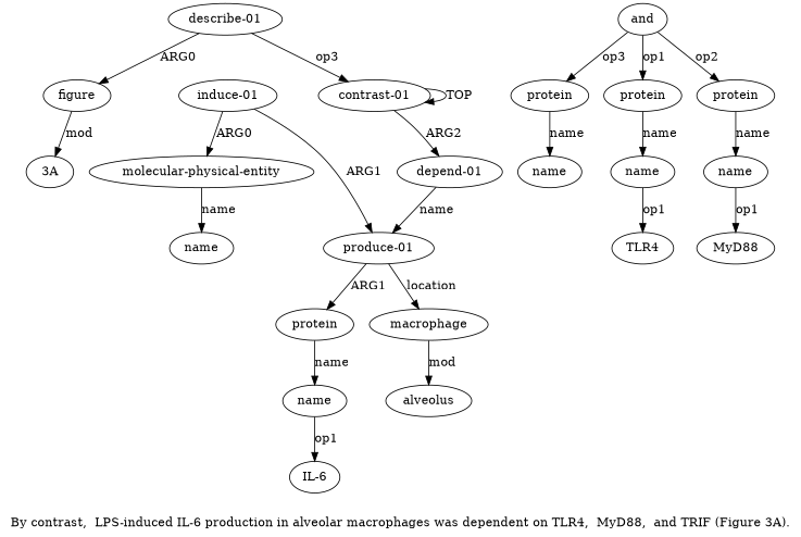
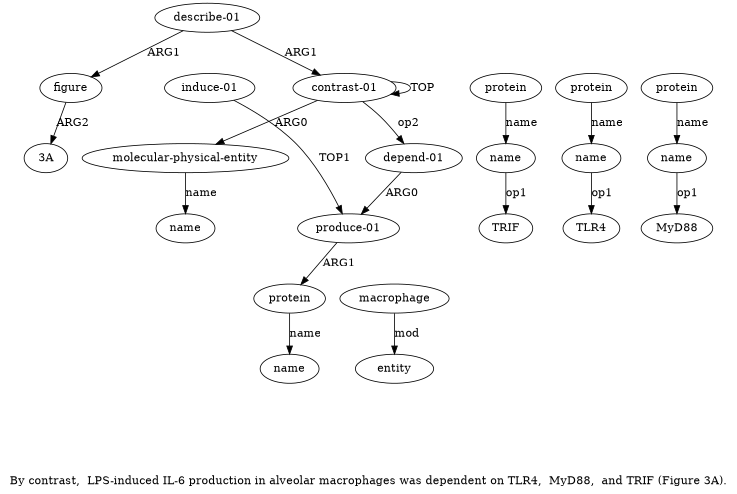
  digraph {
    label="By contrast,  LPS-induced IL-6 production in alveolar macrophages was dependent on TLR4,  MyD88,  and TRIF (Figure 3A)."
    node [color=black gold_ind=-1 gold_label=name test_ind=-1 test_label=name]
    edge [color=black gold_label=name test_label=name]
    n1 [gold_label="3A" label="3A" test_label="3A"]
-   n3 [gold_label="IL-6" label="IL-6" test_label="IL-6"]
+   n2 [gold_label=TRIF label=TRIF test_label=TRIF]
    n4 [gold_ind=15 gold_label=protein label=protein test_ind=15 test_label=protein]
    n5 [gold_ind=16 label=name test_ind=16]
    n6 [gold_ind=14 label=name test_ind=14]
    n7 [gold_label=MyD88 label=MyD88 test_label=MyD88]
    n8 [gold_ind=17 gold_label="describe-01" label="describe-01" test_ind=17 test_label="describe-01"]
    n9 [gold_ind=18 gold_label=figure label=figure test_ind=18 test_label=figure]
    n10 [gold_ind=0 gold_label="contrast-01" label="contrast-01" test_ind=0 test_label="contrast-01"]
    n11 [gold_ind=1 gold_label="depend-01" label="depend-01" test_ind=1 test_label="depend-01"]
    n12 [gold_ind=2 gold_label="produce-01" label="produce-01" test_ind=2 test_label="produce-01"]
    n13 [gold_ind=11 gold_label=protein label=protein test_ind=11 test_label=protein]
    n14 [gold_ind=12 label=name test_ind=12]
    n15 [gold_label=TLR4 label=TLR4 test_label=TLR4]
-   n16 [gold_ind=10 gold_label=and label=and test_ind=10 test_label=and]
    n17 [gold_ind=13 gold_label=protein label=protein test_ind=13 test_label=protein]
    n18 [gold_ind=3 gold_label=protein label=protein test_ind=3 test_label=protein]
    n19 [gold_ind=8 gold_label=macrophage label=macrophage test_ind=8 test_label=macrophage]
    n20 [gold_ind=4 label=name test_ind=4]
-   n21 [gold_ind=9 gold_label=alveolus label=alveolus test_ind=9 test_label=alveolus]
+   n21 [gold_ind=9 gold_label=alveolus label=entity test_ind=9 test_label=alveolus]
    n22 [gold_ind=5 gold_label="induce-01" label="induce-01" test_ind=5 test_label="induce-01"]
    n23 [gold_ind=6 gold_label="molecular-physical-entity" label="molecular-physical-entity" test_ind=6 test_label="molecular-physical-entity"]
    n24 [gold_ind=7 label=name test_ind=7]
    n4 -> n5 [label=name]
+   n5 -> n2 [gold_label=op1 label=op1 test_label=op1]
    n6 -> n7 [gold_label=op1 label=op1 test_label=op1]
-   n8 -> n9 [gold_label=ARG0 label=ARG0 test_label=ARG0]
-   n8 -> n10 [gold_label=ARG1 label=op3 test_label=ARG1]
-   n9 -> n1 [gold_label=mod label=mod test_label=mod]
+   n8 -> n9 [gold_label=ARG0 label=ARG1 test_label=ARG0]
+   n8 -> n10 [gold_label=ARG1 label=ARG1 test_label=ARG1]
+   n9 -> n1 [gold_label=mod label=ARG2 test_label=mod]
    n10 -> n10 [gold_label=TOP label=TOP test_label=TOP]
-   n10 -> n11 [gold_label=ARG2 label=ARG2 test_label=ARG2]
-   n11 -> n12 [gold_label=ARG0 label=name test_label=ARG0]
+   n10 -> n11 [gold_label=ARG2 label=op2 test_label=ARG2]
+   n11 -> n12 [gold_label=ARG0 label=ARG0 test_label=ARG0]
    n12 -> n18 [gold_label=ARG1 label=ARG1 test_label=ARG1]
-   n12 -> n19 [gold_label=location label=location test_label=location]
    n13 -> n14 [label=name]
    n14 -> n15 [gold_label=op1 label=op1 test_label=op1]
-   n16 -> n4 [gold_label=op3 label=op3 test_label=op3]
-   n16 -> n13 [gold_label=op1 label=op1 test_label=op1]
-   n16 -> n17 [gold_label=op2 label=op2 test_label=op2]
    n17 -> n6 [label=name]
    n18 -> n20 [label=name]
    n19 -> n21 [gold_label=mod label=mod test_label=mod]
-   n20 -> n3 [gold_label=op1 label=op1 test_label=op1]
-   n22 -> n12 [gold_label=ARG1 label=ARG1 test_label=ARG1]
-   n22 -> n23 [gold_label=ARG0 label=ARG0 test_label=ARG0]
+   n22 -> n12 [gold_label=ARG1 label=TOP1 test_label=ARG1]
+   n10 -> n23 [gold_label=ARG0 label=ARG0 test_label=ARG0]
    n23 -> n24 [label=name]
  }
